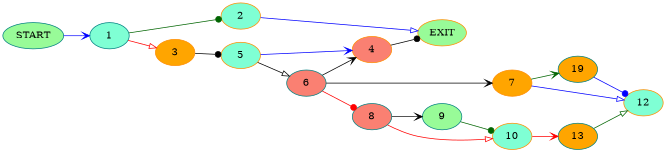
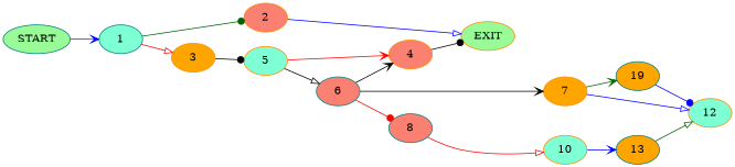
  digraph {
    rankdir=LR
    node [color=darkorange fillcolor=aquamarine style=filled]
    edge [arrowhead=vee color=black]
    n1 [color=teal fillcolor=palegreen label=START]
    1 [color=teal]
-   2
+   2 [fillcolor=salmon]
    3 [fillcolor=orange]
    n5 [fillcolor=palegreen label=EXIT]
    5
    4 [fillcolor=salmon]
    6 [color=teal fillcolor=salmon]
    7 [fillcolor=orange]
    8 [color=teal fillcolor=salmon]
    n11 [color=teal fillcolor=orange label=19]
    12
-   9 [color=teal fillcolor=palegreen]
    10
    13 [color=teal fillcolor=orange]
    n1 -> 1 [color=blue]
    1 -> 2 [arrowhead=dot color=darkgreen]
    1 -> 3 [arrowhead=onormal color=red]
    2 -> n5 [arrowhead=onormal color=blue]
    3 -> 5 [arrowhead=dot]
-   5 -> 4 [color=blue]
+   5 -> 4 [color=red]
    5 -> 6 [arrowhead=onormal]
    4 -> n5 [arrowhead=dot]
    6 -> 4
    6 -> 7
    6 -> 8 [arrowhead=dot color=red]
    7 -> n11 [color=darkgreen]
    7 -> 12 [arrowhead=onormal color=blue]
-   8 -> 9
    8 -> 10 [arrowhead=onormal color=red]
    n11 -> 12 [arrowhead=dot color=blue]
-   9 -> 10 [arrowhead=dot color=darkgreen]
-   10 -> 13 [color=red]
+   10 -> 13 [color=blue]
    13 -> 12 [arrowhead=onormal color=darkgreen]
  }
